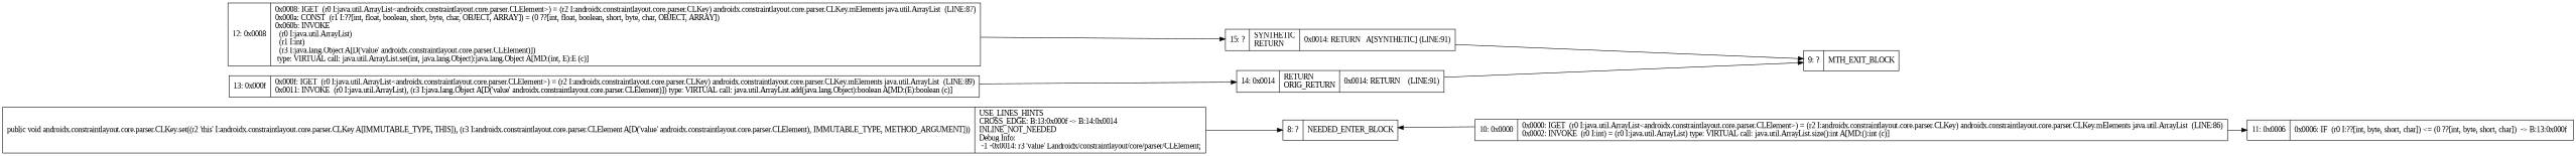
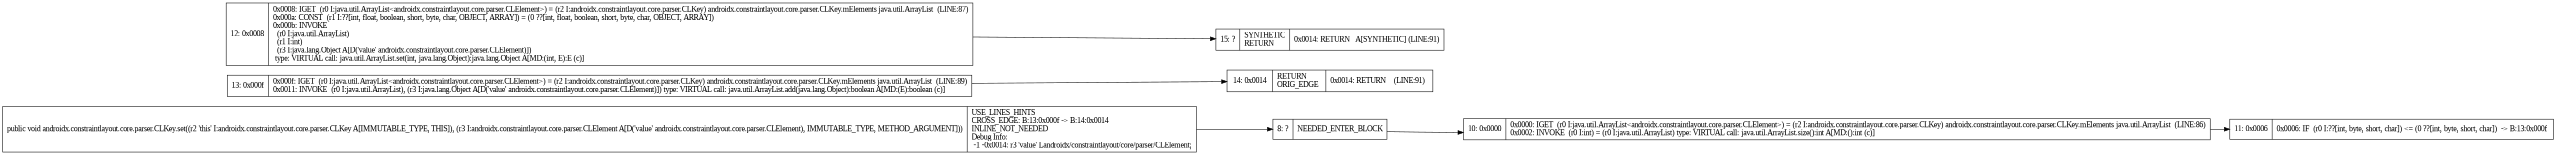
  digraph {
    fontname="Liberation Serif"
    rankdir=LR
    node [fontname="Liberation Serif" shape=record]
    edge [fontname="Liberation Serif"]
    n1 [label="{8\:\ ?|NEEDED_ENTER_BLOCK\l}"]
    n2 [label="{10\:\ 0x0000|0x0000: IGET  (r0 I:java.util.ArrayList\<androidx.constraintlayout.core.parser.CLElement\>) = (r2 I:androidx.constraintlayout.core.parser.CLKey) androidx.constraintlayout.core.parser.CLKey.mElements java.util.ArrayList  (LINE:86)\l0x0002: INVOKE  (r0 I:int) = (r0 I:java.util.ArrayList) type: VIRTUAL call: java.util.ArrayList.size():int A[MD:():int (c)]\l}"]
    n3 [label="{11\:\ 0x0006|0x0006: IF  (r0 I:??[int, byte, short, char]) \<= (0 ??[int, byte, short, char])  \-\> B:13:0x000f \l}"]
-   n4 [label="{12\:\ 0x0008|0x0008: IGET  (r0 I:java.util.ArrayList\<androidx.constraintlayout.core.parser.CLElement\>) = (r2 I:androidx.constraintlayout.core.parser.CLKey) androidx.constraintlayout.core.parser.CLKey.mElements java.util.ArrayList  (LINE:87)\l0x000a: CONST  (r1 I:??[int, float, boolean, short, byte, char, OBJECT, ARRAY]) = (0 ??[int, float, boolean, short, byte, char, OBJECT, ARRAY]) \l0x060b: INVOKE  \l  (r0 I:java.util.ArrayList)\l  (r1 I:int)\l  (r3 I:java.lang.Object A[D('value' androidx.constraintlayout.core.parser.CLElement)])\l type: VIRTUAL call: java.util.ArrayList.set(int, java.lang.Object):java.lang.Object A[MD:(int, E):E (c)]\l}"]
+   n4 [label="{12\:\ 0x0008|0x0008: IGET  (r0 I:java.util.ArrayList\<androidx.constraintlayout.core.parser.CLElement\>) = (r2 I:androidx.constraintlayout.core.parser.CLKey) androidx.constraintlayout.core.parser.CLKey.mElements java.util.ArrayList  (LINE:87)\l0x000a: CONST  (r1 I:??[int, float, boolean, short, byte, char, OBJECT, ARRAY]) = (0 ??[int, float, boolean, short, byte, char, OBJECT, ARRAY]) \l0x000b: INVOKE  \l  (r0 I:java.util.ArrayList)\l  (r1 I:int)\l  (r3 I:java.lang.Object A[D('value' androidx.constraintlayout.core.parser.CLElement)])\l type: VIRTUAL call: java.util.ArrayList.set(int, java.lang.Object):java.lang.Object A[MD:(int, E):E (c)]\l}"]
    n5 [label="{15\:\ ?|SYNTHETIC\lRETURN\l|0x0014: RETURN   A[SYNTHETIC] (LINE:91)\l}"]
    n6 [label="{13\:\ 0x000f|0x000f: IGET  (r0 I:java.util.ArrayList\<androidx.constraintlayout.core.parser.CLElement\>) = (r2 I:androidx.constraintlayout.core.parser.CLKey) androidx.constraintlayout.core.parser.CLKey.mElements java.util.ArrayList  (LINE:89)\l0x0011: INVOKE  (r0 I:java.util.ArrayList), (r3 I:java.lang.Object A[D('value' androidx.constraintlayout.core.parser.CLElement)]) type: VIRTUAL call: java.util.ArrayList.add(java.lang.Object):boolean A[MD:(E):boolean (c)]\l}"]
-   n7 [label="{14\:\ 0x0014|RETURN\lORIG_RETURN\l|0x0014: RETURN    (LINE:91)\l}"]
-   n8 [label="{9\:\ ?|MTH_EXIT_BLOCK\l}"]
+   n7 [label="{14\:\ 0x0014|RETURN\lORIG_EDGE\l|0x0014: RETURN    (LINE:91)\l}"]
    n9 [label="{public void androidx.constraintlayout.core.parser.CLKey.set((r2 'this' I:androidx.constraintlayout.core.parser.CLKey A[IMMUTABLE_TYPE, THIS]), (r3 I:androidx.constraintlayout.core.parser.CLElement A[D('value' androidx.constraintlayout.core.parser.CLElement), IMMUTABLE_TYPE, METHOD_ARGUMENT]))  | USE_LINES_HINTS\lCROSS_EDGE: B:13:0x000f \-\> B:14:0x0014\lINLINE_NOT_NEEDED\lDebug Info:\l  \-1 \-0x0014: r3 'value' Landroidx\/constraintlayout\/core\/parser\/CLElement;\l}"]
-   n2 -> n1
+   n1 -> n2
    n2 -> n3
    n4 -> n5
-   n5 -> n8
    n6 -> n7
-   n7 -> n8
    n9 -> n1
  }
